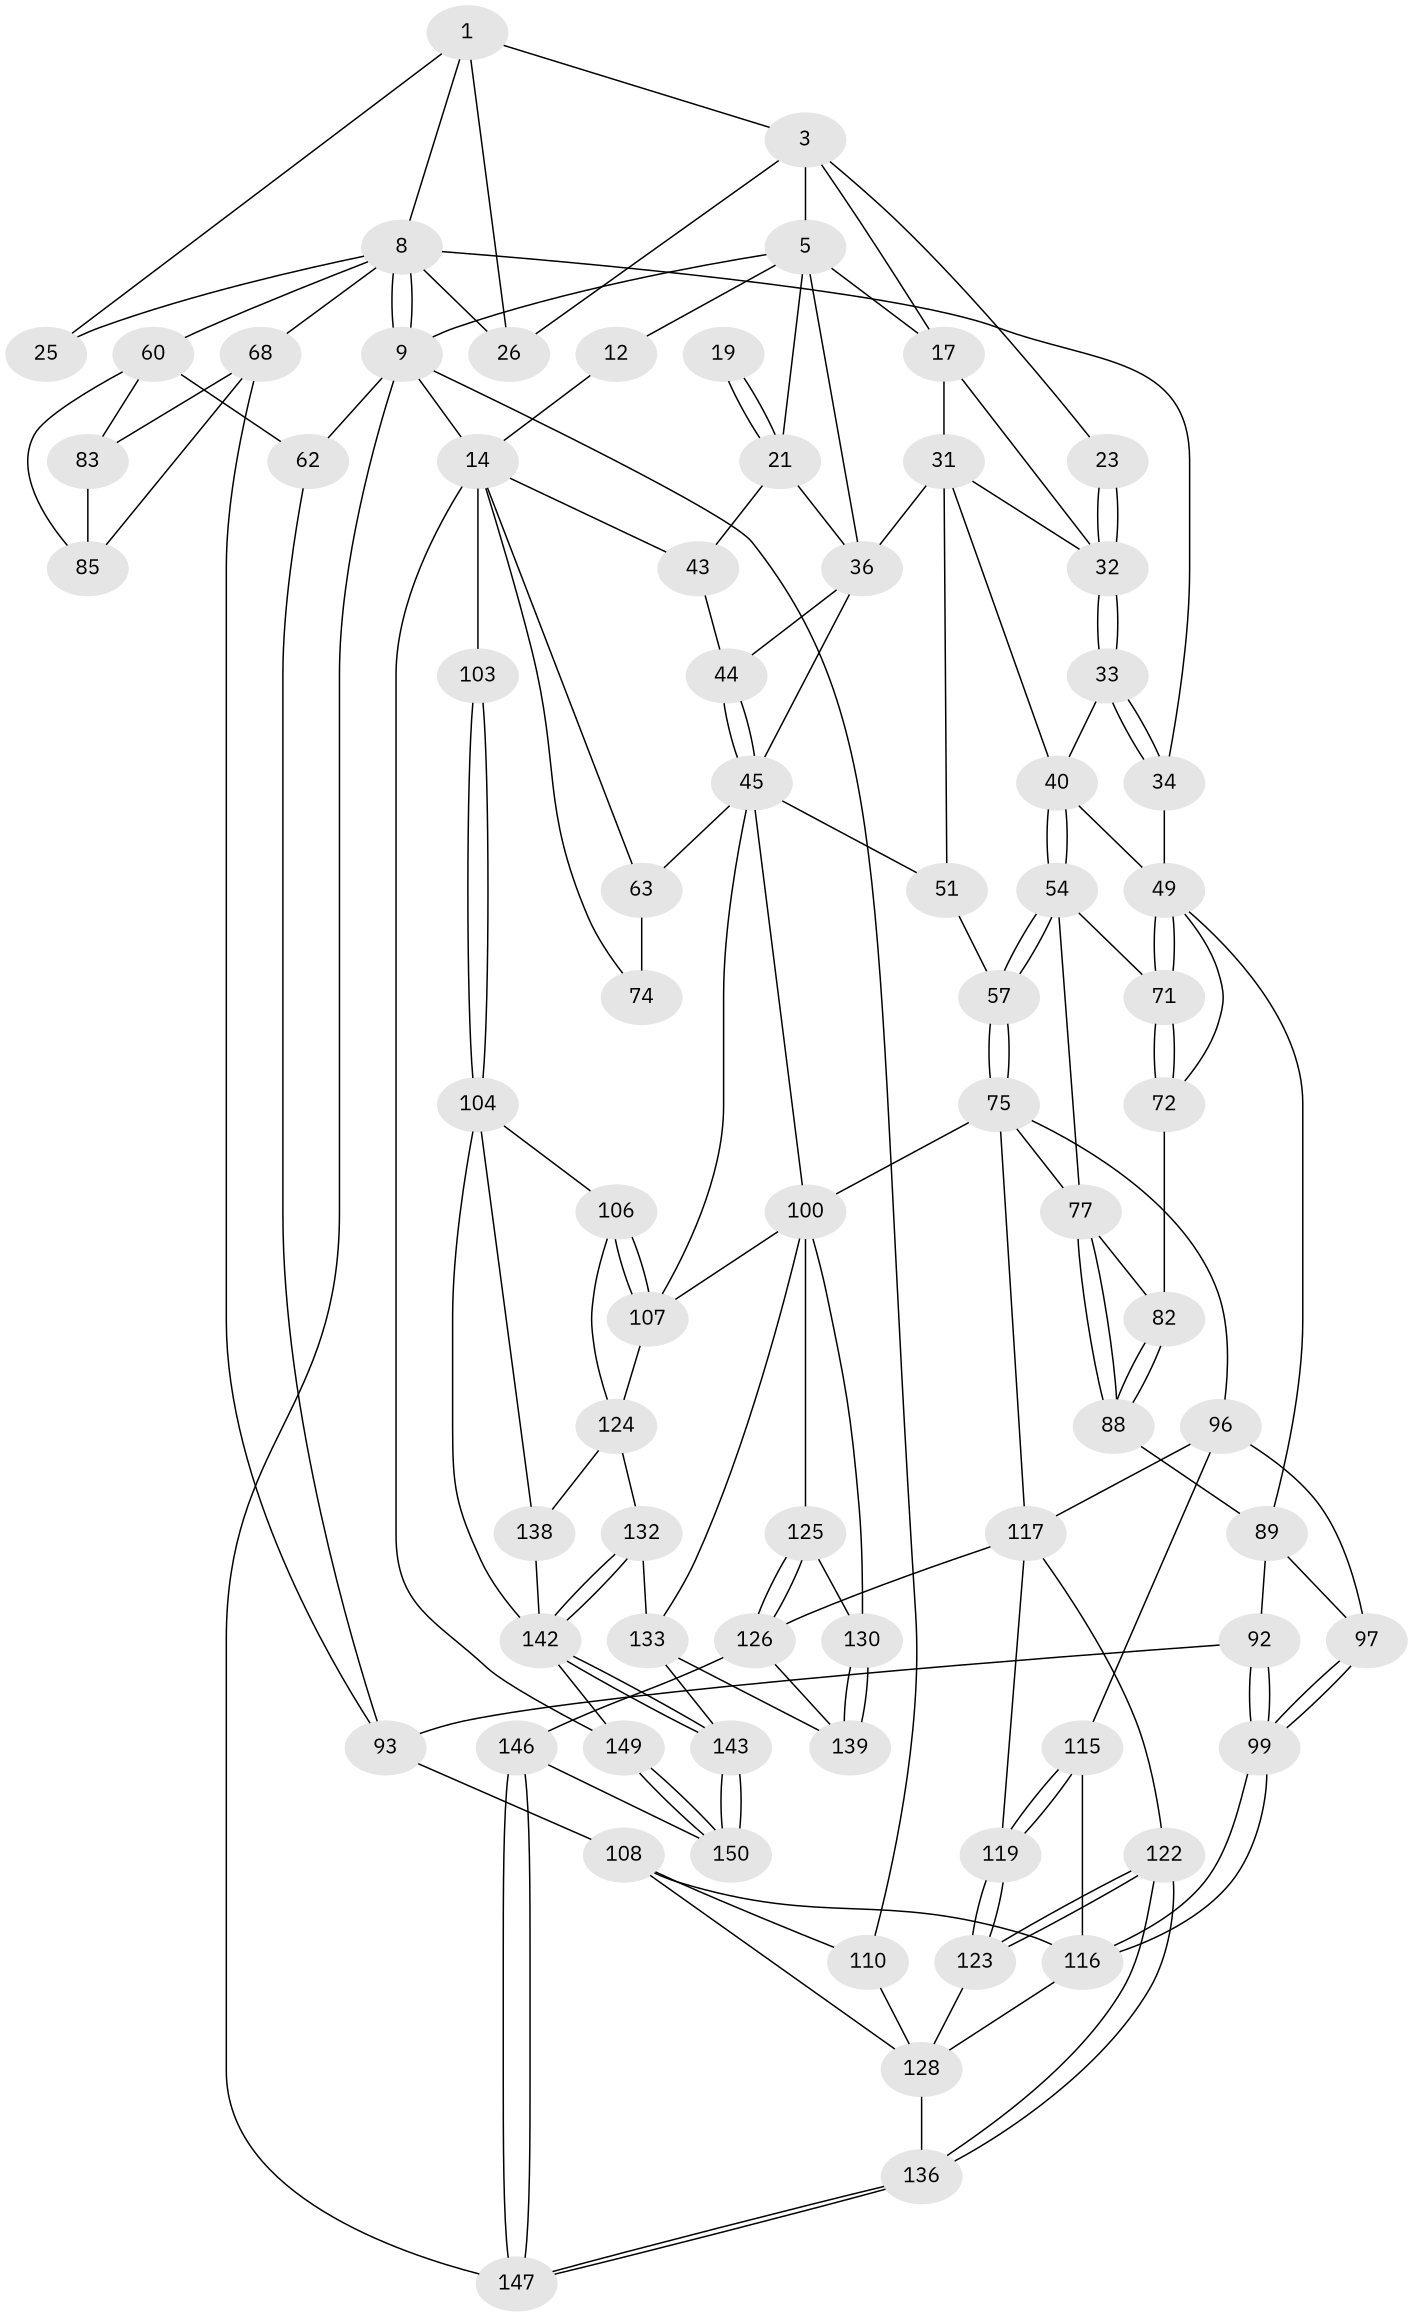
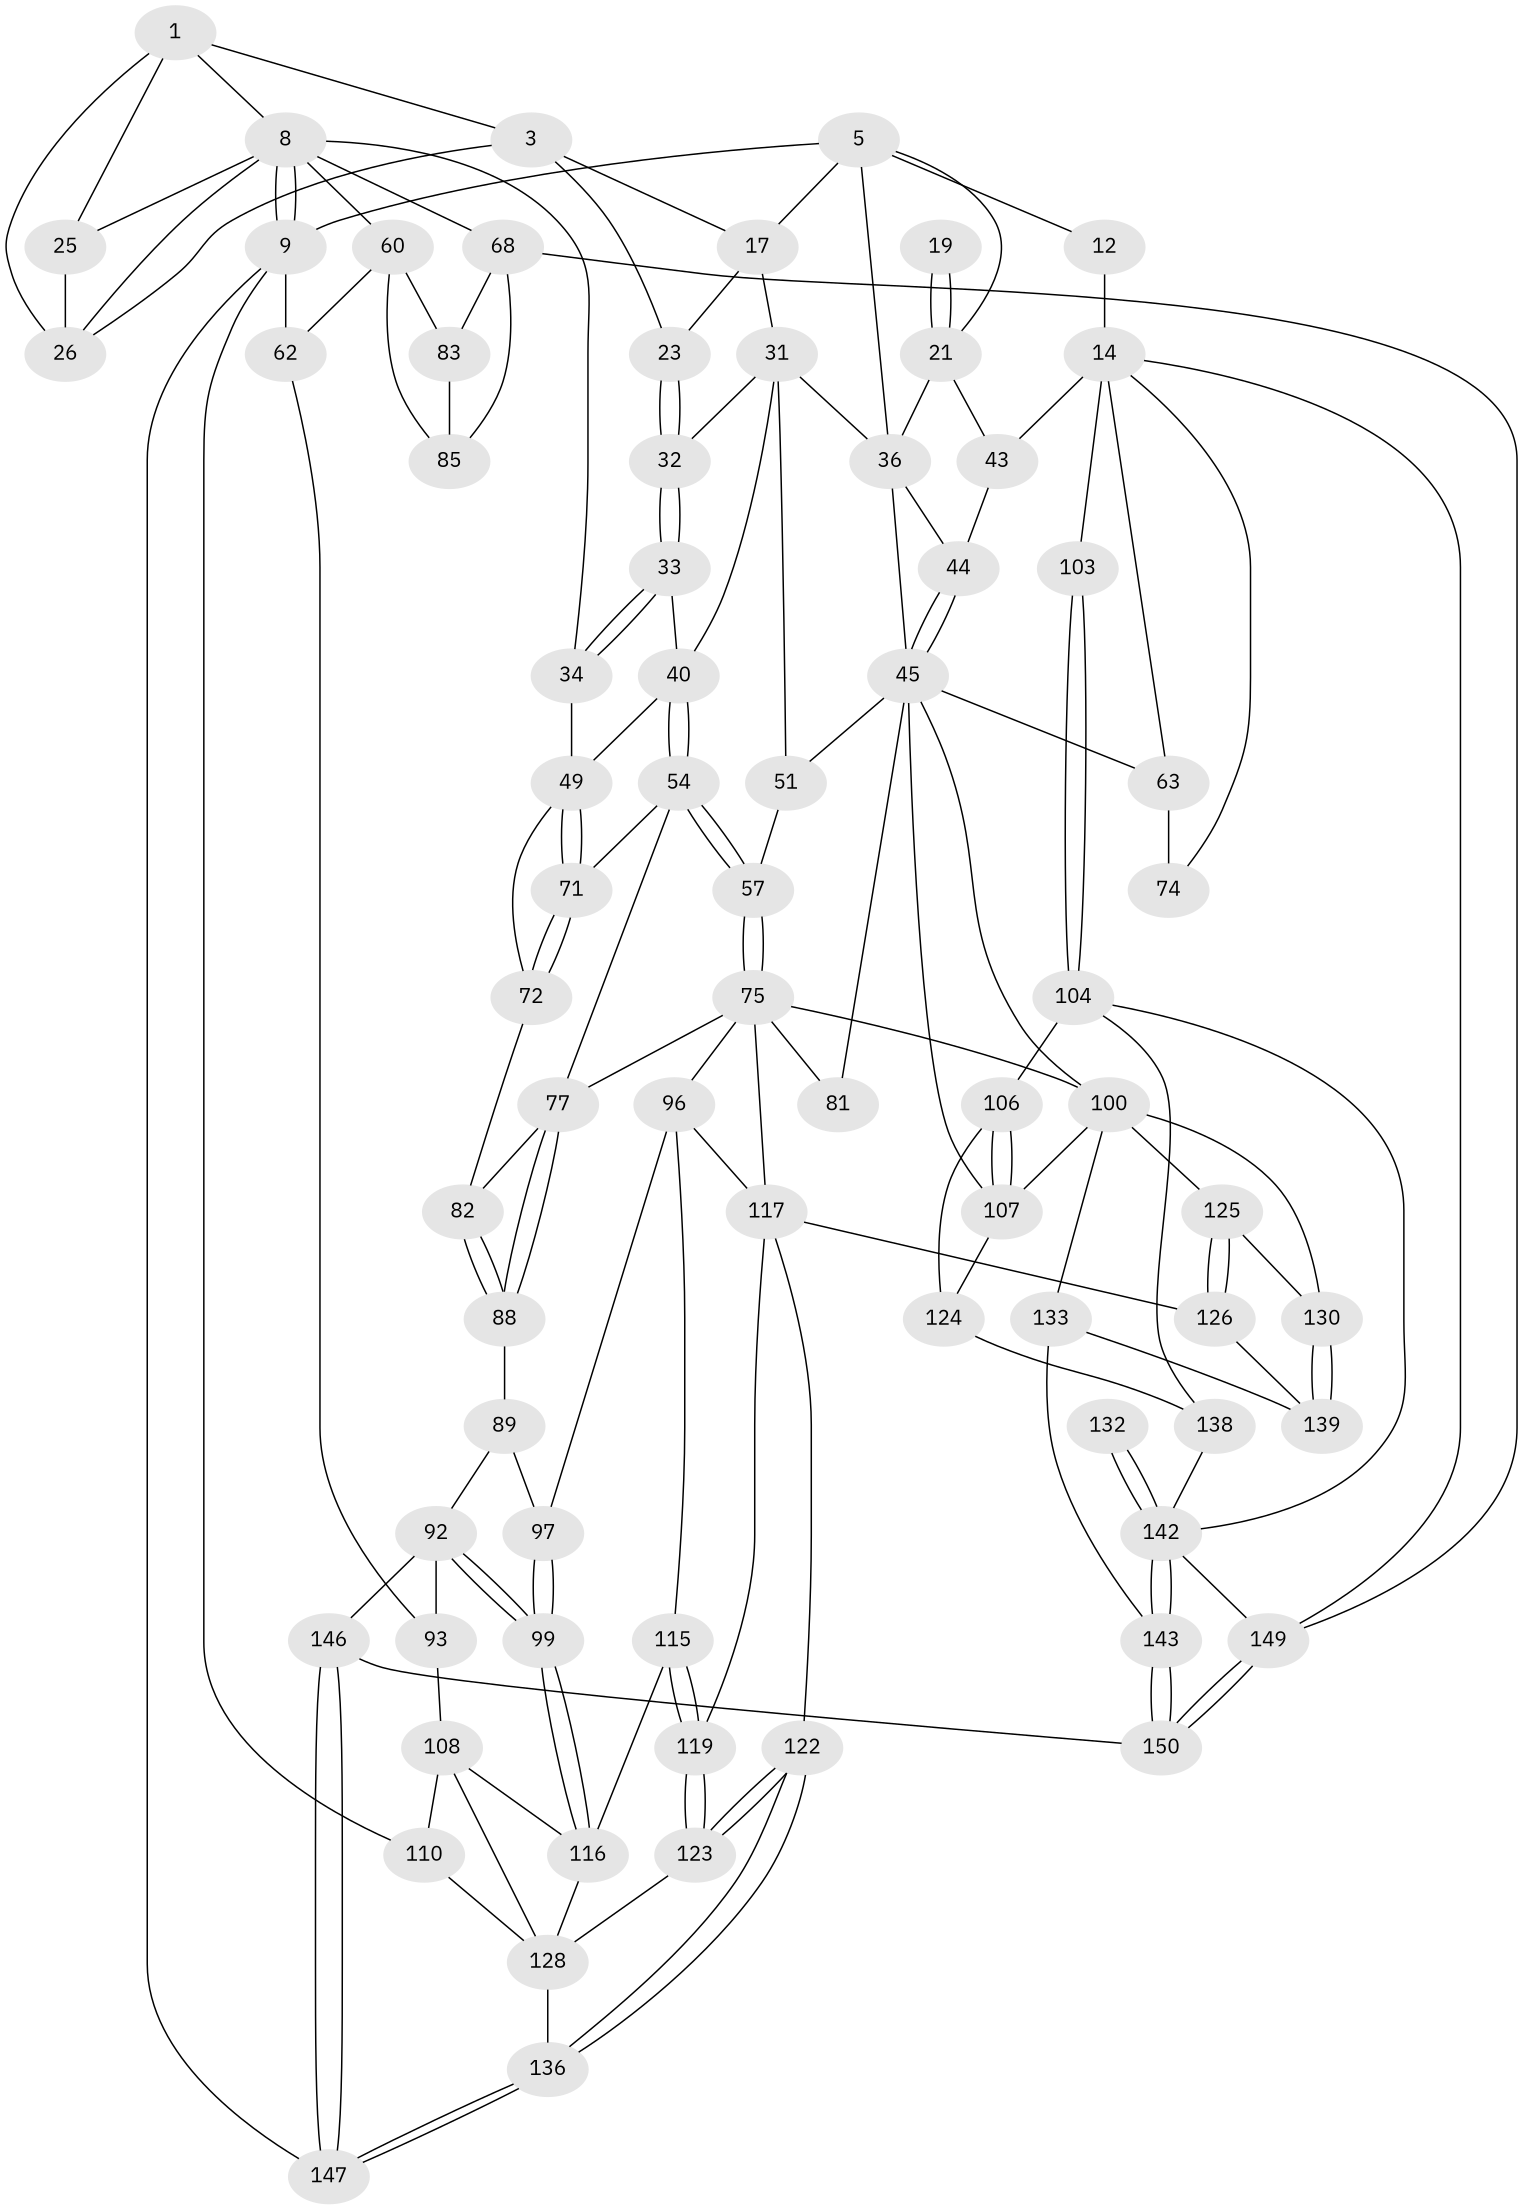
  graph {
    fontname="IBM Plex Sans"
    node [color=gray90 fontname="IBM Plex Sans" style=filled]
    edge [fontname="IBM Plex Sans"]
    1 [super="+2+7"]
    3 [super="+24+4"]
    8 [super="+27"]
    25
    26 [super="+28"]
    5 [super="+6+11"]
    17 [super="+18"]
    23
    9 [super="+10"]
    34
    60 [super="+61"]
    68 [super="+69+87"]
    12 [super="+13"]
    21 [super="+22+30"]
    36 [super="+37+42"]
    31 [super="+38"]
    32
    14 [super="+134+52"]
    62
    110
    147
    43
    44
    45 [super="+65+46"]
    49 [super="+50"]
    83 [super="+84"]
    85 [super="+86"]
    93 [super="+98"]
    63 [super="+64"]
    74
    103
    149
    128 [super="+135"]
    19 [super="+20"]
    104 [super="+105"]
    150
    40 [super="+41"]
    51 [super="+56"]
    33
    54 [super="+55"]
    57
    71
    72
    89 [super="+90+94"]
+   81
    100 [super="+101+113"]
    107 [super="+112"]
    77 [super="+78"]
    125
    130
    133 [super="+141"]
    124 [super="+131"]
    82
    92
    97
    75 [super="+76"]
    88
    96 [super="+114"]
    117 [super="+118+121"]
    108 [super="+109"]
    115
    119
    122
    126 [super="+140+127"]
    99
    116 [super="+120"]
    139
    143
    106
    138
    142 [super="+144"]
    132
    136
    123
    146 [super="+148"]
    1 -- 3
    1 -- 8
    1 -- 25
    1 -- 26
    3 -- 26
-   3 -- 5
    3 -- 17
    3 -- 23
    8 -- 25
    8 -- 26
    8 -- 9
    8 -- 9
    8 -- 34
    8 -- 60
    8 -- 68
+   25 -- 26
    5 -- 17
    5 -- 9
    5 -- 12
    5 -- 21
    5 -- 36
-   17 -- 32
+   17 -- 23
    17 -- 31
    23 -- 32
    23 -- 32
-   9 -- 14 [weight=2]
    9 -- 62
    9 -- 110
    9 -- 147
    34 -- 49
    60 -- 62
    60 -- 83
    60 -- 85
    68 -- 83
    68 -- 85
-   68 -- 93
+   68 -- 149
    12 -- 14
    21 -- 36
    21 -- 43
    36 -- 44
    36 -- 45
    31 -- 36
    31 -- 32
    31 -- 40
    31 -- 51
    32 -- 33
    32 -- 33
    14 -- 43
    14 -- 63
    14 -- 74
    14 -- 103 [weight=2]
    14 -- 149
    62 -- 93
    110 -- 128
    43 -- 44
    44 -- 45
    44 -- 45
    45 -- 63
    45 -- 51 [weight=2]
+   45 -- 81 [weight=2]
    45 -- 100
    45 -- 107
    49 -- 71
    49 -- 71
    49 -- 72
-   49 -- 89
    83 -- 85 [weight=2]
    93 -- 108
    63 -- 74 [weight=2]
    103 -- 104
    103 -- 104
    149 -- 150
    149 -- 150
    128 -- 136
    19 -- 21 [weight=2]
    19 -- 21
    104 -- 106
    104 -- 138
    104 -- 142
    40 -- 49
    40 -- 54 [weight=2]
    40 -- 54
    51 -- 57
    33 -- 34
    33 -- 34
    33 -- 40
    54 -- 57
    54 -- 57
    54 -- 71
    54 -- 77
    57 -- 75
    57 -- 75
    71 -- 72
    71 -- 72
    72 -- 82
    89 -- 92
    89 -- 97
    100 -- 107
    100 -- 125
    100 -- 130
    100 -- 133
    107 -- 124
    77 -- 82
    77 -- 88
    77 -- 88
    125 -- 130
    125 -- 126
    125 -- 126
    130 -- 139
    130 -- 139
    133 -- 139
    133 -- 143
    124 -- 138
-   124 -- 132
    82 -- 88
    82 -- 88
    92 -- 93
    92 -- 99
    92 -- 99
    97 -- 99
    97 -- 99
+   75 -- 81
    75 -- 100
    75 -- 77
    75 -- 96
    75 -- 117
    88 -- 89
    96 -- 97
    96 -- 117
    96 -- 115
    117 -- 119
    117 -- 122
    117 -- 126
    108 -- 110
    108 -- 128
    108 -- 116
    115 -- 119
    115 -- 119
    115 -- 116
    119 -- 123
    119 -- 123
    122 -- 136
    122 -- 136
    122 -- 123
    122 -- 123
    126 -- 139
-   126 -- 146 [weight=2]
+   92 -- 146 [weight=2]
    99 -- 116
    99 -- 116
    116 -- 128
    143 -- 150
    143 -- 150
    106 -- 107
    106 -- 107
    106 -- 124
    138 -- 142
    142 -- 149
    142 -- 143
    142 -- 143
-   132 -- 133
    132 -- 142
    132 -- 142
    136 -- 147
    136 -- 147
    123 -- 128
    146 -- 147
    146 -- 147
    146 -- 150
  }
